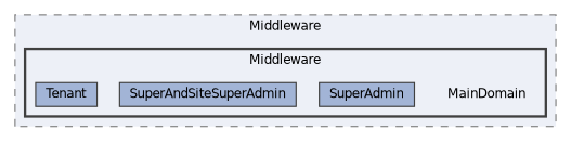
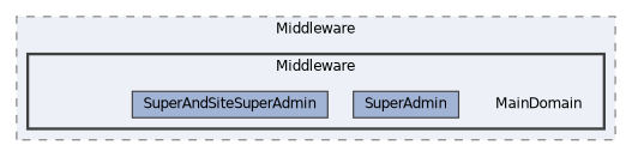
  digraph {
    compound=true
    node [fontname=Helvetica fontsize=10 shape=box color=grey25 fillcolor="#a2b4d6" style=filled]
    n1 [height=0.2 label=MainDomain shape=plaintext width=0.4 color="" fillcolor="" style=""]
    n2 [height=0.2 label=SuperAdmin width=0.4]
    n3 [height=0.2 label=SuperAndSiteSuperAdmin width=0.4]
-   n4 [height=0.2 label=Tenant width=0.4]
    subgraph cluster_1 {
      bgcolor="#edf0f7"
      fontname=Helvetica
      fontsize=10
      label=Middleware
      pencolor=grey50
      style="filled,dashed"
      subgraph cluster_2 {
        bgcolor="#edf0f7"
        fontname=Helvetica
        fontsize=10
        pencolor=grey25
        style="filled,bold"
        n1
        n2
        n3
-       n4
      }
    }
  }
